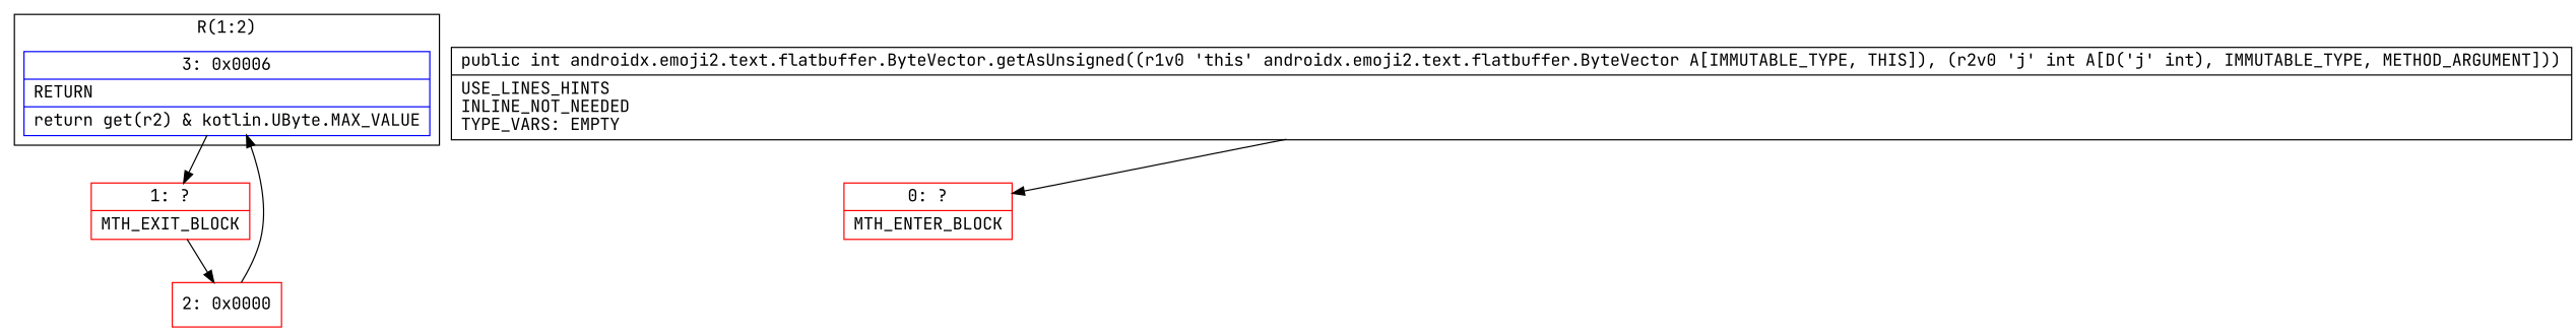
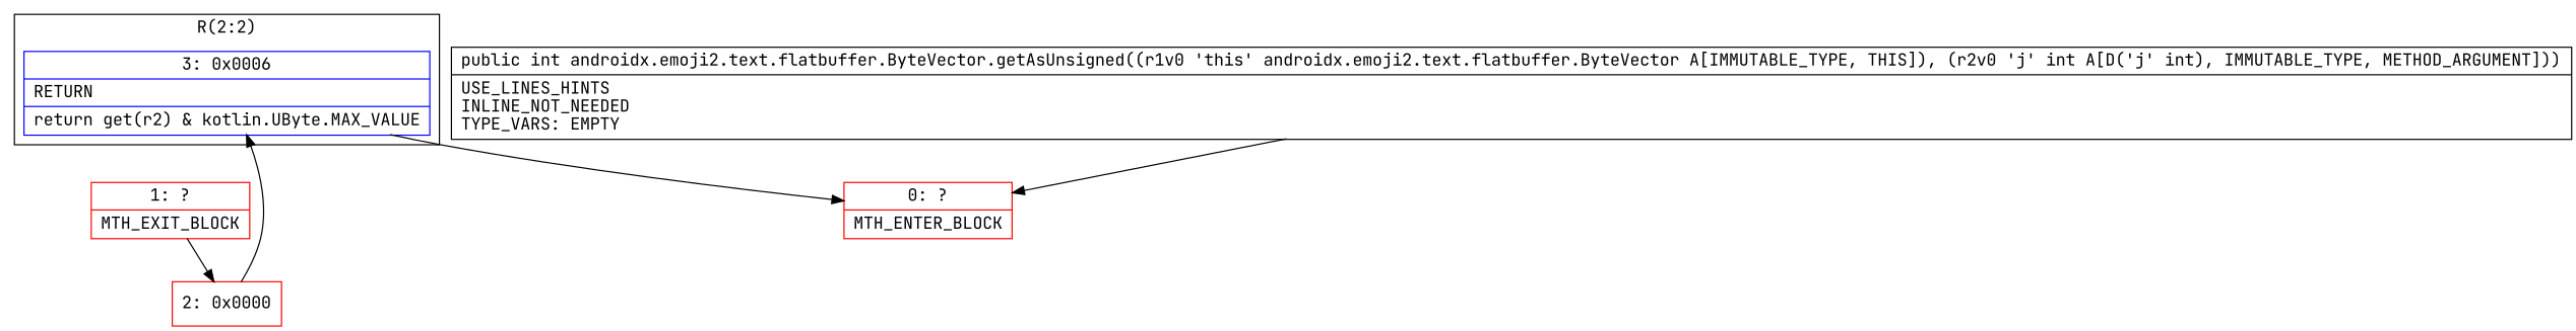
  digraph {
    fontname="JetBrains Mono"
    node [color=red fontname="JetBrains Mono" shape=record]
    edge [fontname="JetBrains Mono"]
    n1 [color=blue label="{3\:\ 0x0006|RETURN\l|return get(r2) & kotlin.UByte.MAX_VALUE\l}"]
    n2 [label="{1\:\ ?|MTH_EXIT_BLOCK\l}"]
    n3 [label="{2\:\ 0x0000}"]
    n4 [label="{0\:\ ?|MTH_ENTER_BLOCK\l}"]
    n5 [label="{public int androidx.emoji2.text.flatbuffer.ByteVector.getAsUnsigned((r1v0 'this' androidx.emoji2.text.flatbuffer.ByteVector A[IMMUTABLE_TYPE, THIS]), (r2v0 'j' int A[D('j' int), IMMUTABLE_TYPE, METHOD_ARGUMENT]))  | USE_LINES_HINTS\lINLINE_NOT_NEEDED\lTYPE_VARS: EMPTY\l}" color=""]
    subgraph cluster_1 {
-     label="R(1:2)"
+     label="R(2:2)"
      n1
    }
-   n1 -> n2
+   n1 -> n4
    n2 -> n3
    n3 -> n1
    n5 -> n4
  }
